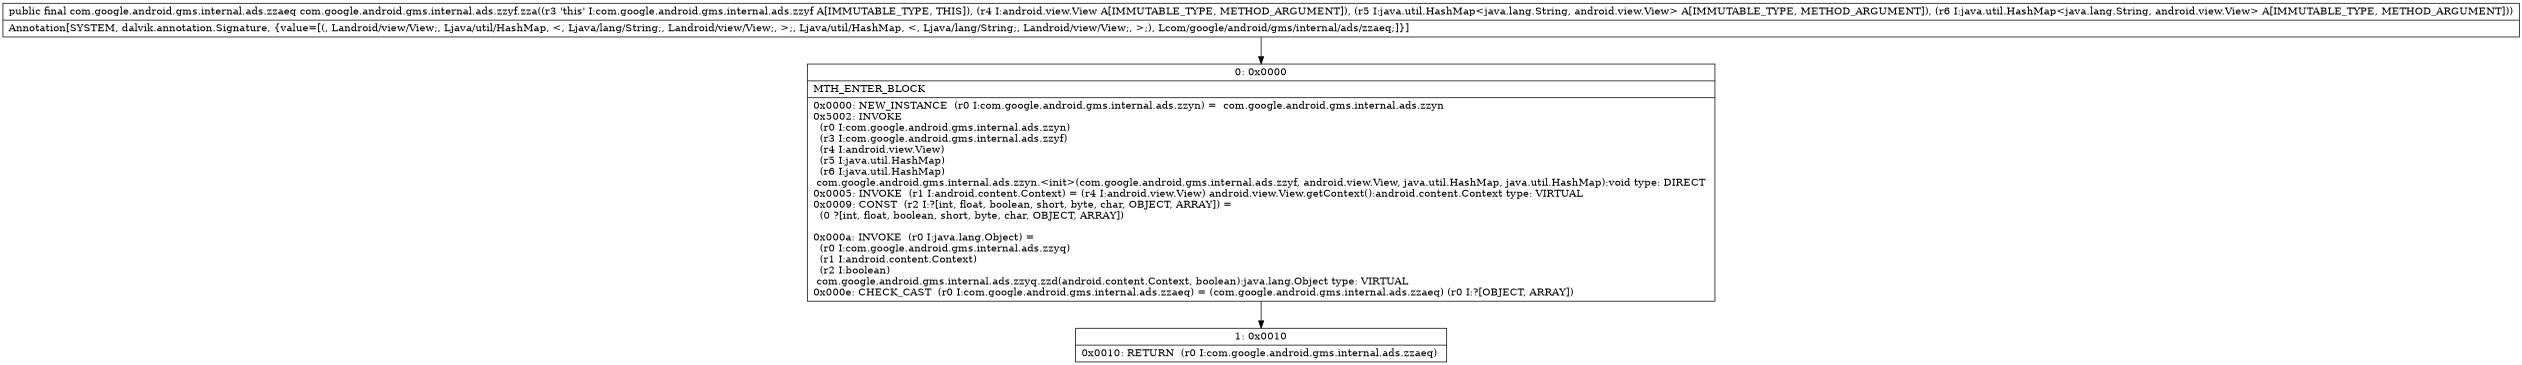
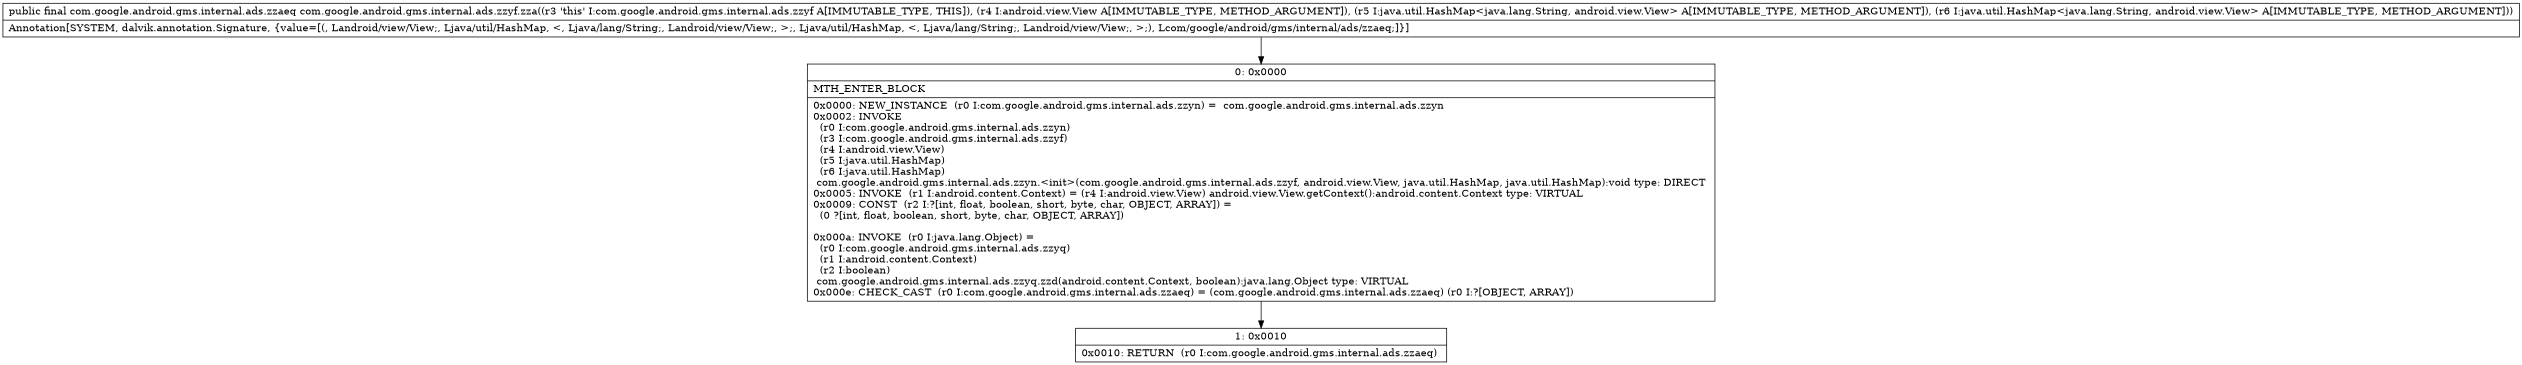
  digraph {
    node [shape=record]
-   n1 [label="{0\:\ 0x0000|MTH_ENTER_BLOCK\l|0x0000: NEW_INSTANCE  (r0 I:com.google.android.gms.internal.ads.zzyn) =  com.google.android.gms.internal.ads.zzyn \l0x5002: INVOKE  \l  (r0 I:com.google.android.gms.internal.ads.zzyn)\l  (r3 I:com.google.android.gms.internal.ads.zzyf)\l  (r4 I:android.view.View)\l  (r5 I:java.util.HashMap)\l  (r6 I:java.util.HashMap)\l com.google.android.gms.internal.ads.zzyn.\<init\>(com.google.android.gms.internal.ads.zzyf, android.view.View, java.util.HashMap, java.util.HashMap):void type: DIRECT \l0x0005: INVOKE  (r1 I:android.content.Context) = (r4 I:android.view.View) android.view.View.getContext():android.content.Context type: VIRTUAL \l0x0009: CONST  (r2 I:?[int, float, boolean, short, byte, char, OBJECT, ARRAY]) = \l  (0 ?[int, float, boolean, short, byte, char, OBJECT, ARRAY])\l \l0x000a: INVOKE  (r0 I:java.lang.Object) = \l  (r0 I:com.google.android.gms.internal.ads.zzyq)\l  (r1 I:android.content.Context)\l  (r2 I:boolean)\l com.google.android.gms.internal.ads.zzyq.zzd(android.content.Context, boolean):java.lang.Object type: VIRTUAL \l0x000e: CHECK_CAST  (r0 I:com.google.android.gms.internal.ads.zzaeq) = (com.google.android.gms.internal.ads.zzaeq) (r0 I:?[OBJECT, ARRAY]) \l}"]
+   n1 [label="{0\:\ 0x0000|MTH_ENTER_BLOCK\l|0x0000: NEW_INSTANCE  (r0 I:com.google.android.gms.internal.ads.zzyn) =  com.google.android.gms.internal.ads.zzyn \l0x0002: INVOKE  \l  (r0 I:com.google.android.gms.internal.ads.zzyn)\l  (r3 I:com.google.android.gms.internal.ads.zzyf)\l  (r4 I:android.view.View)\l  (r5 I:java.util.HashMap)\l  (r6 I:java.util.HashMap)\l com.google.android.gms.internal.ads.zzyn.\<init\>(com.google.android.gms.internal.ads.zzyf, android.view.View, java.util.HashMap, java.util.HashMap):void type: DIRECT \l0x0005: INVOKE  (r1 I:android.content.Context) = (r4 I:android.view.View) android.view.View.getContext():android.content.Context type: VIRTUAL \l0x0009: CONST  (r2 I:?[int, float, boolean, short, byte, char, OBJECT, ARRAY]) = \l  (0 ?[int, float, boolean, short, byte, char, OBJECT, ARRAY])\l \l0x000a: INVOKE  (r0 I:java.lang.Object) = \l  (r0 I:com.google.android.gms.internal.ads.zzyq)\l  (r1 I:android.content.Context)\l  (r2 I:boolean)\l com.google.android.gms.internal.ads.zzyq.zzd(android.content.Context, boolean):java.lang.Object type: VIRTUAL \l0x000e: CHECK_CAST  (r0 I:com.google.android.gms.internal.ads.zzaeq) = (com.google.android.gms.internal.ads.zzaeq) (r0 I:?[OBJECT, ARRAY]) \l}"]
    n2 [label="{1\:\ 0x0010|0x0010: RETURN  (r0 I:com.google.android.gms.internal.ads.zzaeq) \l}"]
    n3 [label="{public final com.google.android.gms.internal.ads.zzaeq com.google.android.gms.internal.ads.zzyf.zza((r3 'this' I:com.google.android.gms.internal.ads.zzyf A[IMMUTABLE_TYPE, THIS]), (r4 I:android.view.View A[IMMUTABLE_TYPE, METHOD_ARGUMENT]), (r5 I:java.util.HashMap\<java.lang.String, android.view.View\> A[IMMUTABLE_TYPE, METHOD_ARGUMENT]), (r6 I:java.util.HashMap\<java.lang.String, android.view.View\> A[IMMUTABLE_TYPE, METHOD_ARGUMENT]))  | Annotation[SYSTEM, dalvik.annotation.Signature, \{value=[(, Landroid\/view\/View;, Ljava\/util\/HashMap, \<, Ljava\/lang\/String;, Landroid\/view\/View;, \>;, Ljava\/util\/HashMap, \<, Ljava\/lang\/String;, Landroid\/view\/View;, \>;), Lcom\/google\/android\/gms\/internal\/ads\/zzaeq;]\}]\l}"]
    n1 -> n2
    n3 -> n1
  }
